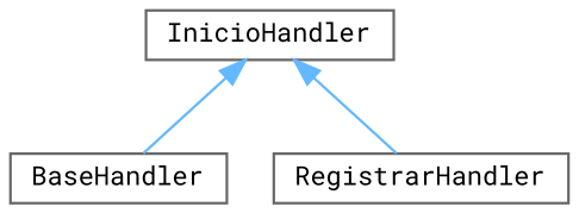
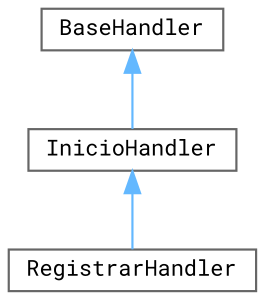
  digraph {
    fontname="Roboto Mono"
    rankdir=TB
    node [color=grey40 fillcolor=white fontname="Roboto Mono" fontsize=10 shape=box style=filled]
    edge [color=steelblue1 dir=back fontname="Roboto Mono" fontsize=10 labelfontname=Helvetica labelfontsize=10 style=solid]
    n1 [height=0.2 label=BaseHandler width=0.4]
    n2 [height=0.2 label=InicioHandler width=0.4]
    n3 [height=0.2 label=RegistrarHandler width=0.4]
-   n2 -> n1
+   n1 -> n2
    n2 -> n3
  }
